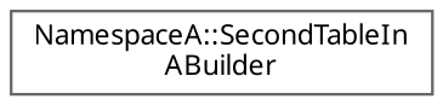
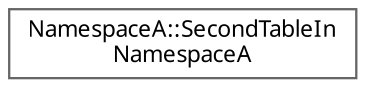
  digraph {
    rankdir=LR
    fontname="Noto Sans"
-   n1 [color=grey40 fillcolor=white fontname="Noto Sans" fontsize=10 height=0.2 label="NamespaceA::SecondTableIn\lABuilder" shape=box style=filled width=0.4]
+   n1 [color=grey40 fillcolor=white fontname="Noto Sans" fontsize=10 height=0.2 label="NamespaceA::SecondTableIn\lNamespaceA" shape=box style=filled width=0.4]
  }
